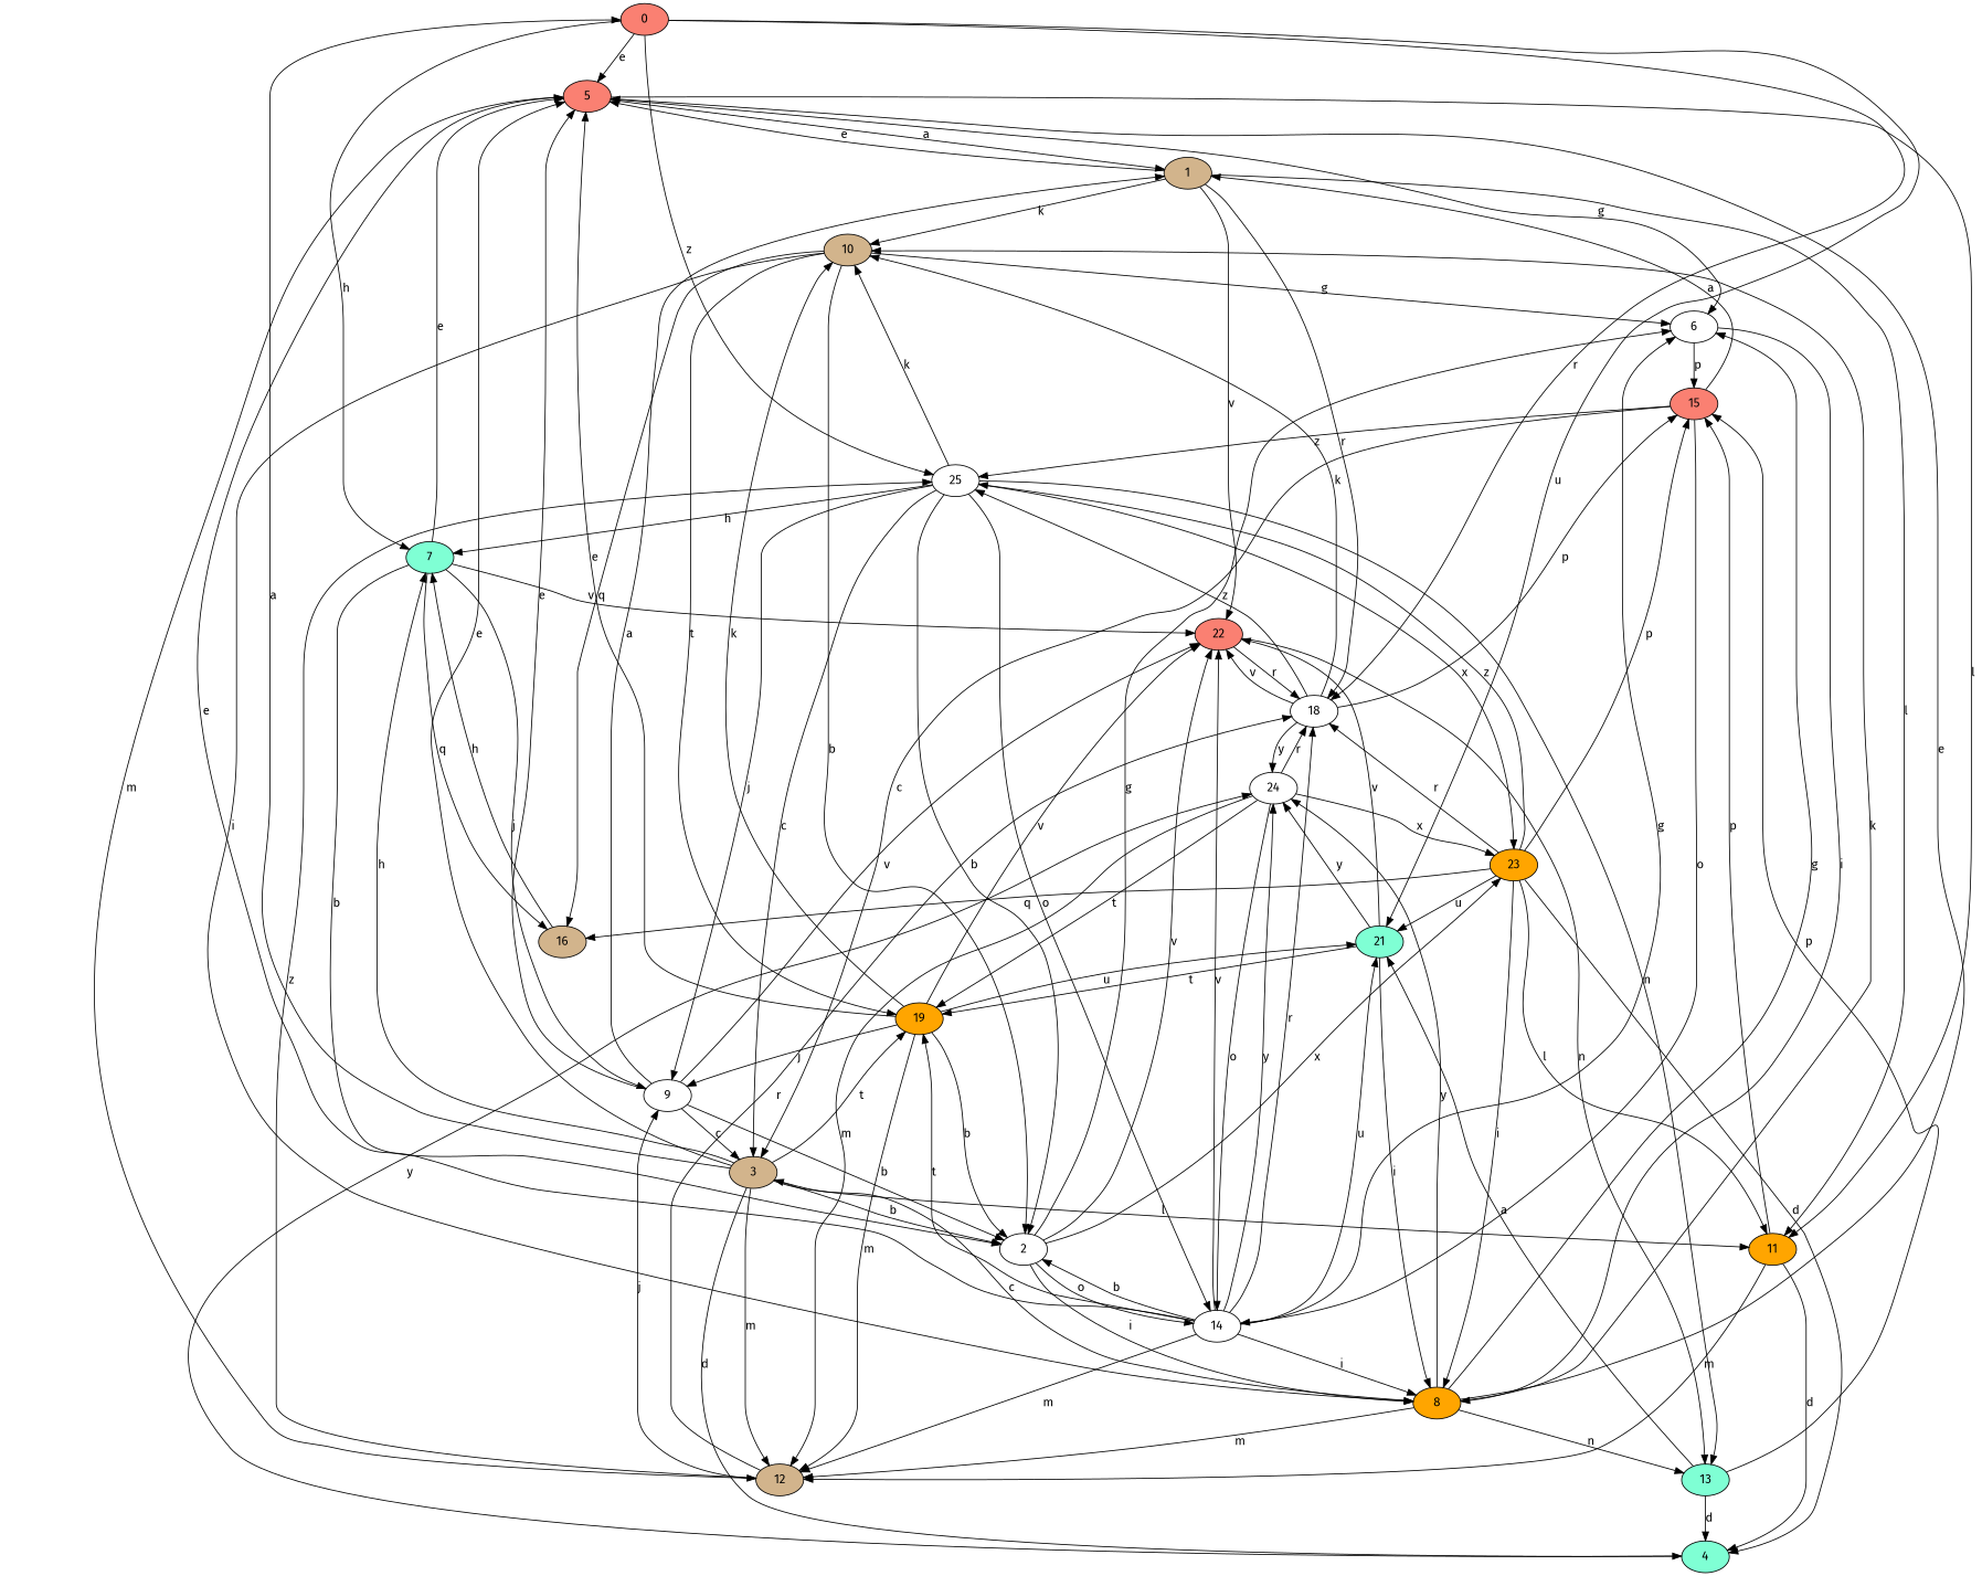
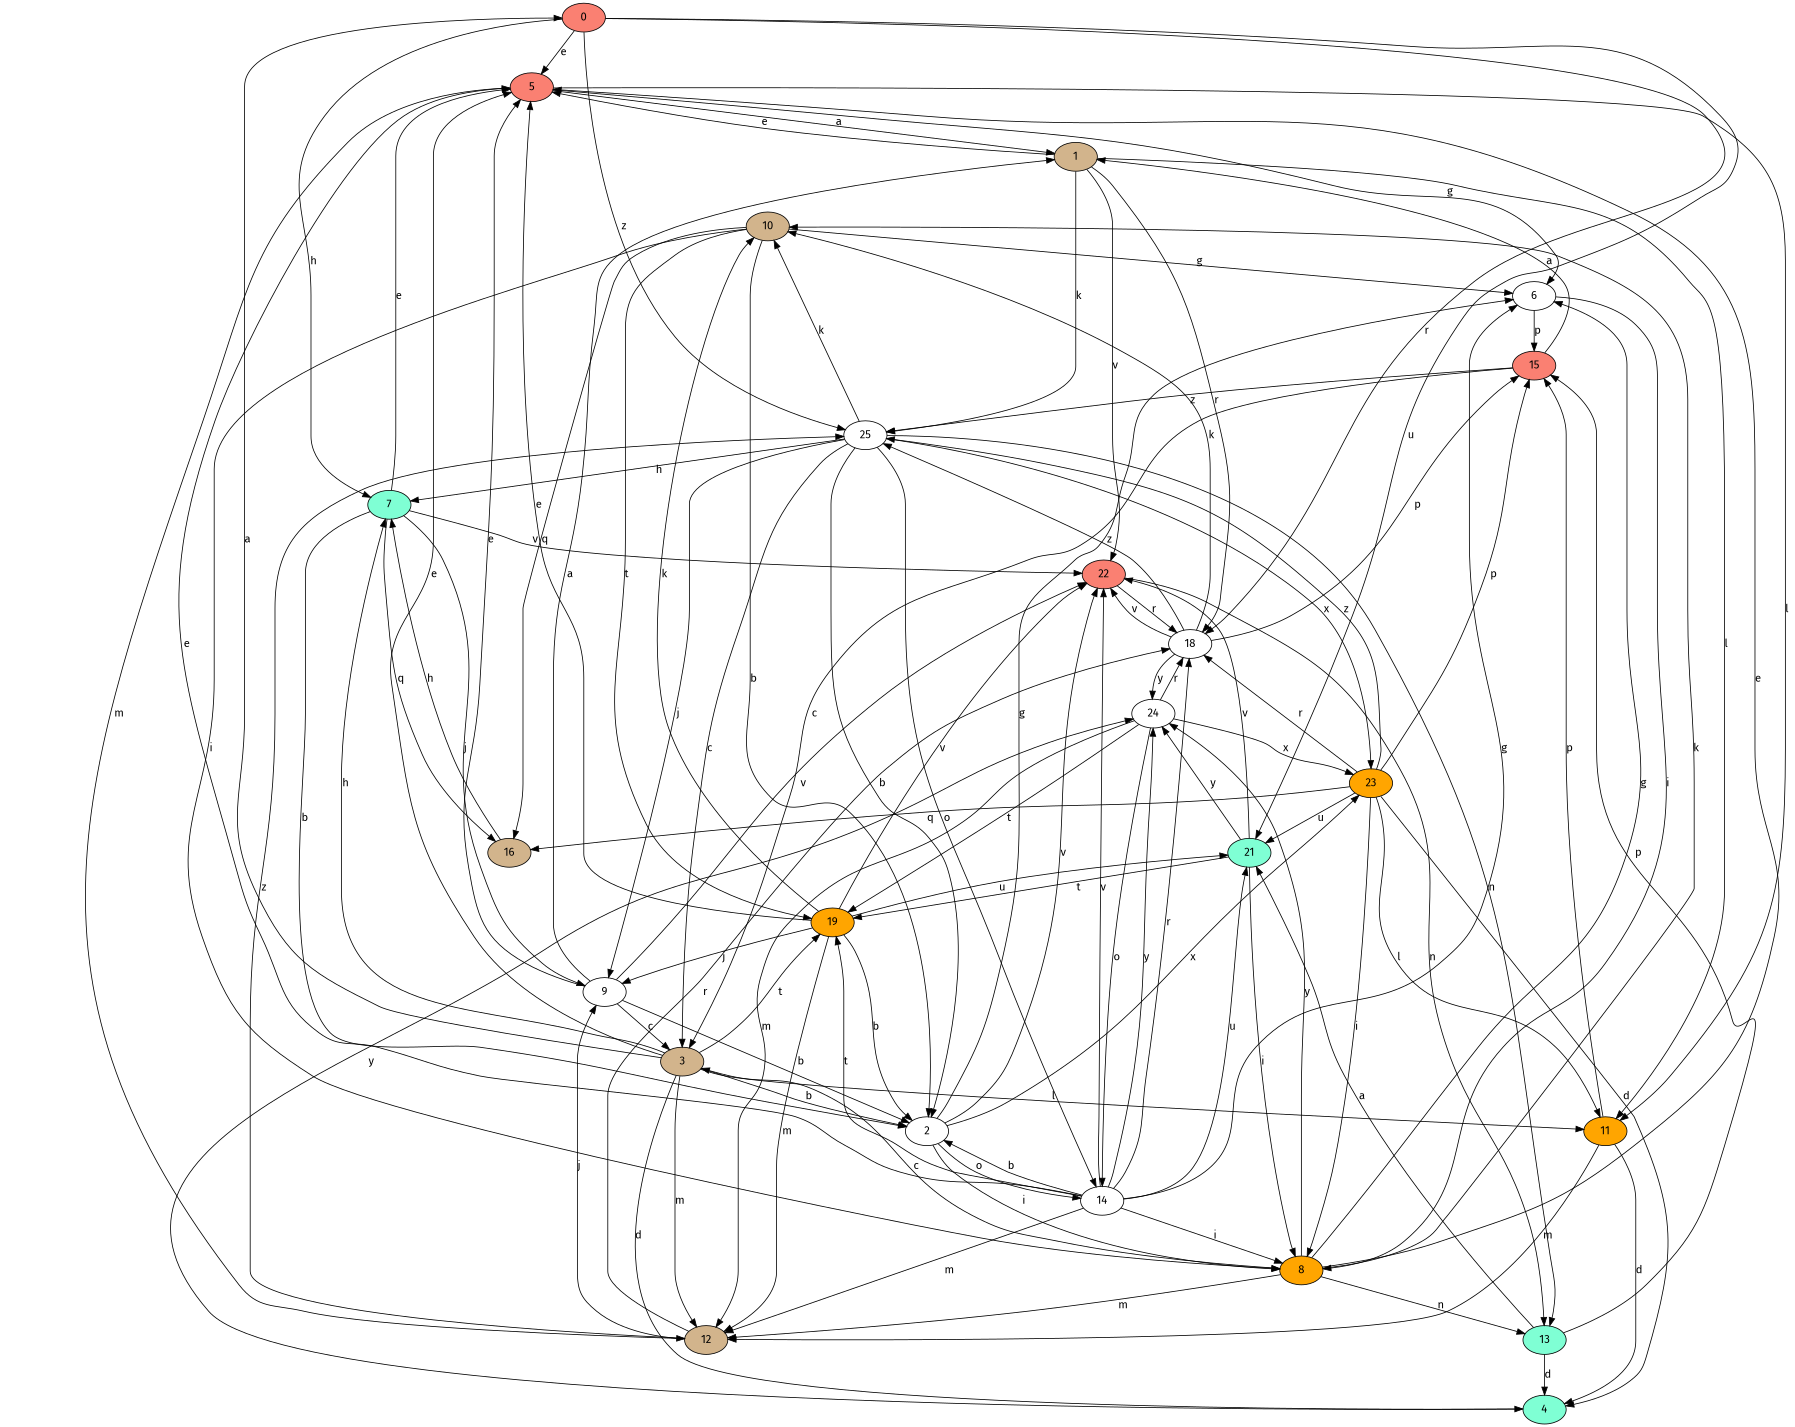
  strict digraph {
    fontname="Fira Sans"
    node [fillcolor=white fontname="Fira Sans" style=filled]
    edge [fontname="Fira Sans"]
    0 [fillcolor=salmon]
    5 [fillcolor=salmon]
    7 [fillcolor=aquamarine]
    18
    21 [fillcolor=aquamarine]
    25
    1 [fillcolor=tan]
    11 [fillcolor=orange]
    6
    12 [fillcolor=tan]
    22 [fillcolor=salmon]
    2
    9
    16 [fillcolor=tan]
    10 [fillcolor=tan]
    24
    15 [fillcolor=salmon]
    8 [fillcolor=orange]
    19 [fillcolor=orange]
    14
    23 [fillcolor=orange]
    3 [fillcolor=tan]
    13 [fillcolor=aquamarine]
    4 [fillcolor=aquamarine]
    0 -> 5 [label=e]
    0 -> 7 [label=h]
    0 -> 18 [label=r]
    0 -> 21 [label=u]
    0 -> 25 [label=z]
    5 -> 1 [label=a]
    5 -> 11 [label=l]
    5 -> 6 [label=g]
    5 -> 12 [label=m]
    7 -> 5 [label=e]
    7 -> 22 [label=v]
    7 -> 2 [label=b]
    7 -> 9 [label=j]
    7 -> 16 [label=q]
    18 -> 25 [label=z]
    18 -> 22 [label=v]
    18 -> 10 [label=k]
    18 -> 24 [label=y]
    18 -> 15 [label=p]
    21 -> 22 [label=v]
    21 -> 24 [label=y]
    21 -> 8 [label=i]
    21 -> 19 [label=t]
    25 -> 7 [label=h]
    25 -> 2 [label=b]
    25 -> 9 [label=j]
    25 -> 10 [label=k]
    25 -> 14 [label=o]
    25 -> 23 [label=x]
    25 -> 3 [label=c]
    25 -> 13 [label=n]
    1 -> 5 [label=e]
    1 -> 18 [label=r]
    1 -> 11 [label=l]
    1 -> 22 [label=v]
-   1 -> 10 [label=k]
+   1 -> 25 [label=k]
    11 -> 12 [label=m]
    11 -> 15 [label=p]
    11 -> 4 [label=d]
    6 -> 15 [label=p]
    6 -> 8 [label=i]
    12 -> 18 [label=r]
    12 -> 25 [label=z]
    12 -> 9 [label=j]
    22 -> 18 [label=r]
    22 -> 13 [label=n]
    2 -> 6 [label=g]
    2 -> 22 [label=v]
    2 -> 8 [label=i]
    2 -> 14 [label=o]
    2 -> 23 [label=x]
    9 -> 5 [label=e]
    9 -> 1 [label=a]
    9 -> 22 [label=v]
    9 -> 2 [label=b]
    9 -> 3 [label=c]
    16 -> 7 [label=h]
    10 -> 6 [label=g]
    10 -> 2 [label=b]
    10 -> 16 [label=q]
    10 -> 8 [label=i]
    10 -> 19 [label=t]
    24 -> 18 [label=r]
    24 -> 12 [label=m]
    24 -> 19 [label=t]
    24 -> 14 [label=o]
    24 -> 23 [label=x]
    15 -> 25 [label=z]
    15 -> 1 [label=a]
-   15 -> 14 [label=o]
    15 -> 3 [label=c]
    8 -> 5 [label=e]
    8 -> 6 [label=g]
    8 -> 12 [label=m]
    8 -> 10 [label=k]
    8 -> 24 [label=y]
    8 -> 3 [label=c]
    8 -> 13 [label=n]
    19 -> 5 [label=e]
    19 -> 21 [label=u]
    19 -> 12 [label=m]
    19 -> 22 [label=v]
    19 -> 2 [label=b]
    19 -> 9 [label=j]
    19 -> 10 [label=k]
    14 -> 5 [label=e]
    14 -> 18 [label=r]
    14 -> 21 [label=u]
    14 -> 6 [label=g]
    14 -> 12 [label=m]
    14 -> 22 [label=v]
    14 -> 2 [label=b]
    14 -> 24 [label=y]
    14 -> 8 [label=i]
    14 -> 19 [label=t]
    23 -> 18 [label=r]
    23 -> 21 [label=u]
    23 -> 25 [label=z]
    23 -> 11 [label=l]
    23 -> 16 [label=q]
    23 -> 15 [label=p]
    23 -> 8 [label=i]
    23 -> 4 [label=d]
    3 -> 0 [label=a]
    3 -> 5 [label=e]
    3 -> 7 [label=h]
    3 -> 11 [label=l]
    3 -> 12 [label=m]
    3 -> 2 [label=b]
    3 -> 19 [label=t]
    3 -> 4 [label=d]
    13 -> 21 [label=a]
    13 -> 15 [label=p]
    13 -> 4 [label=d]
    4 -> 24 [label=y]
  }
